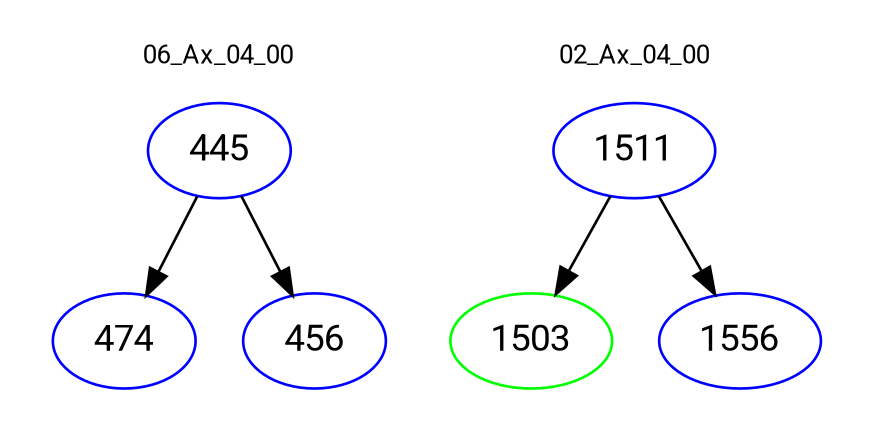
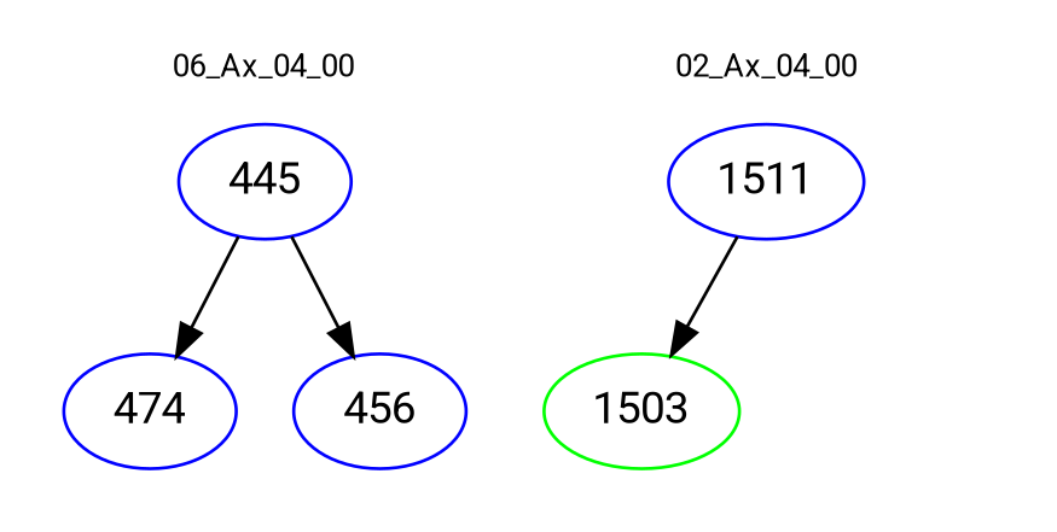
  digraph {
    fontname=Roboto
    node [color=blue fontname=Roboto]
    edge [color=black fontname=Roboto]
    n1 [label=445]
    n2 [label=474]
    n3 [label=456]
    n4 [label=1511]
    n5 [color=green label=1503]
-   n6 [label=1556]
    subgraph cluster_1 {
      color=white
      fontsize=10
      label="06_Ax_04_00"
      n1
      n2
      n3
    }
    subgraph cluster_2 {
      color=white
      fontsize=10
      label="02_Ax_04_00"
      n4
      n5
-     n6
    }
    n1 -> n2
    n1 -> n3
    n4 -> n5
-   n4 -> n6
  }
